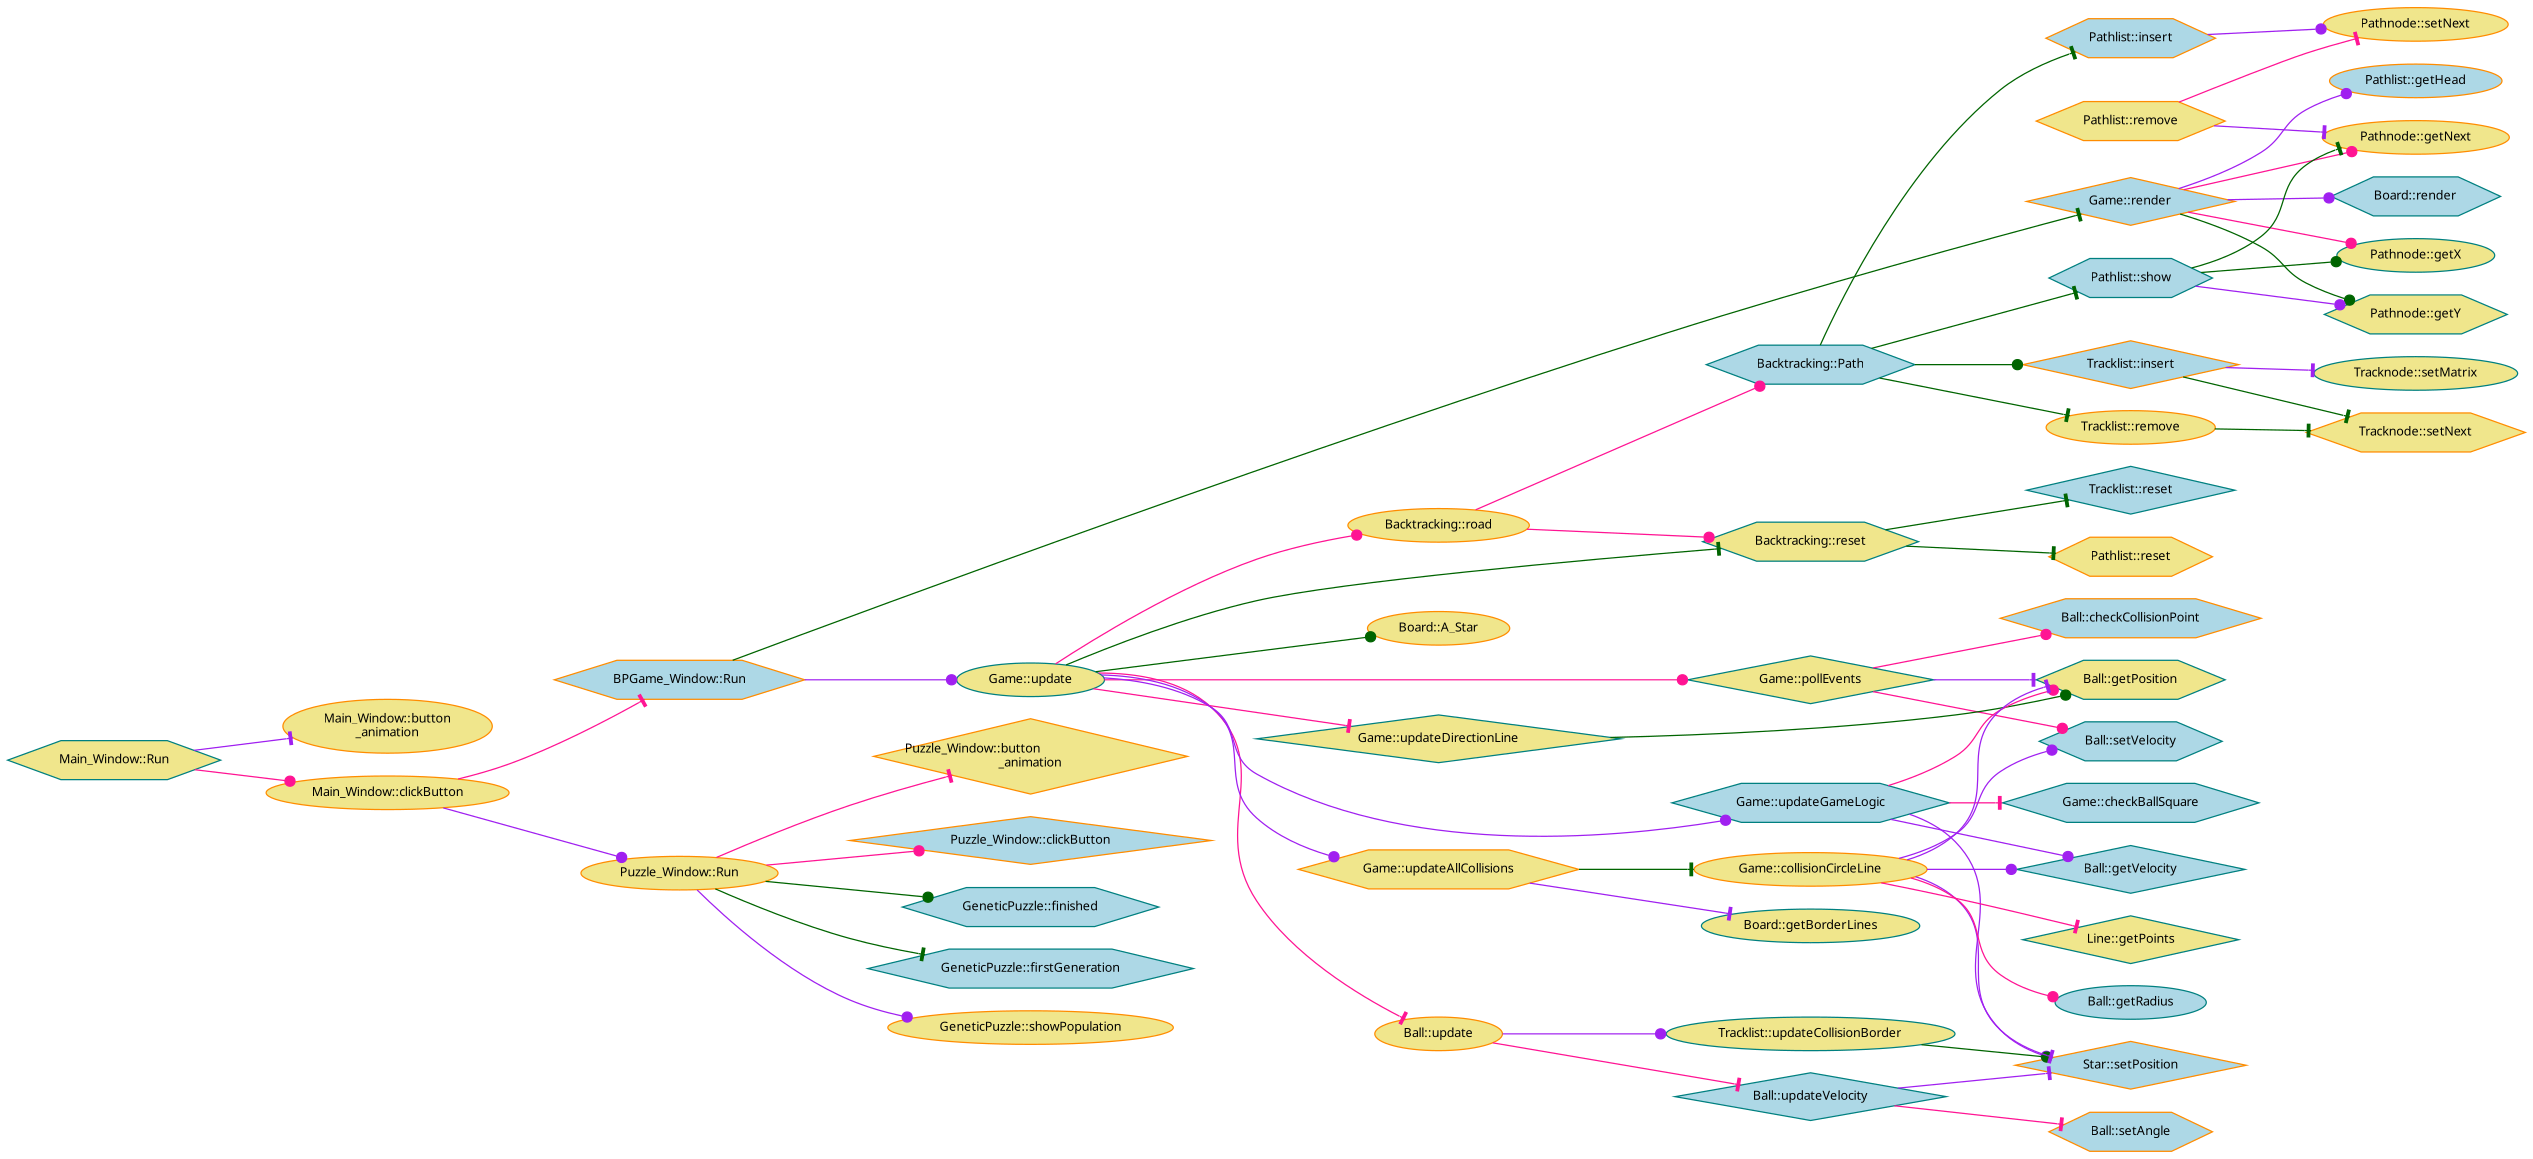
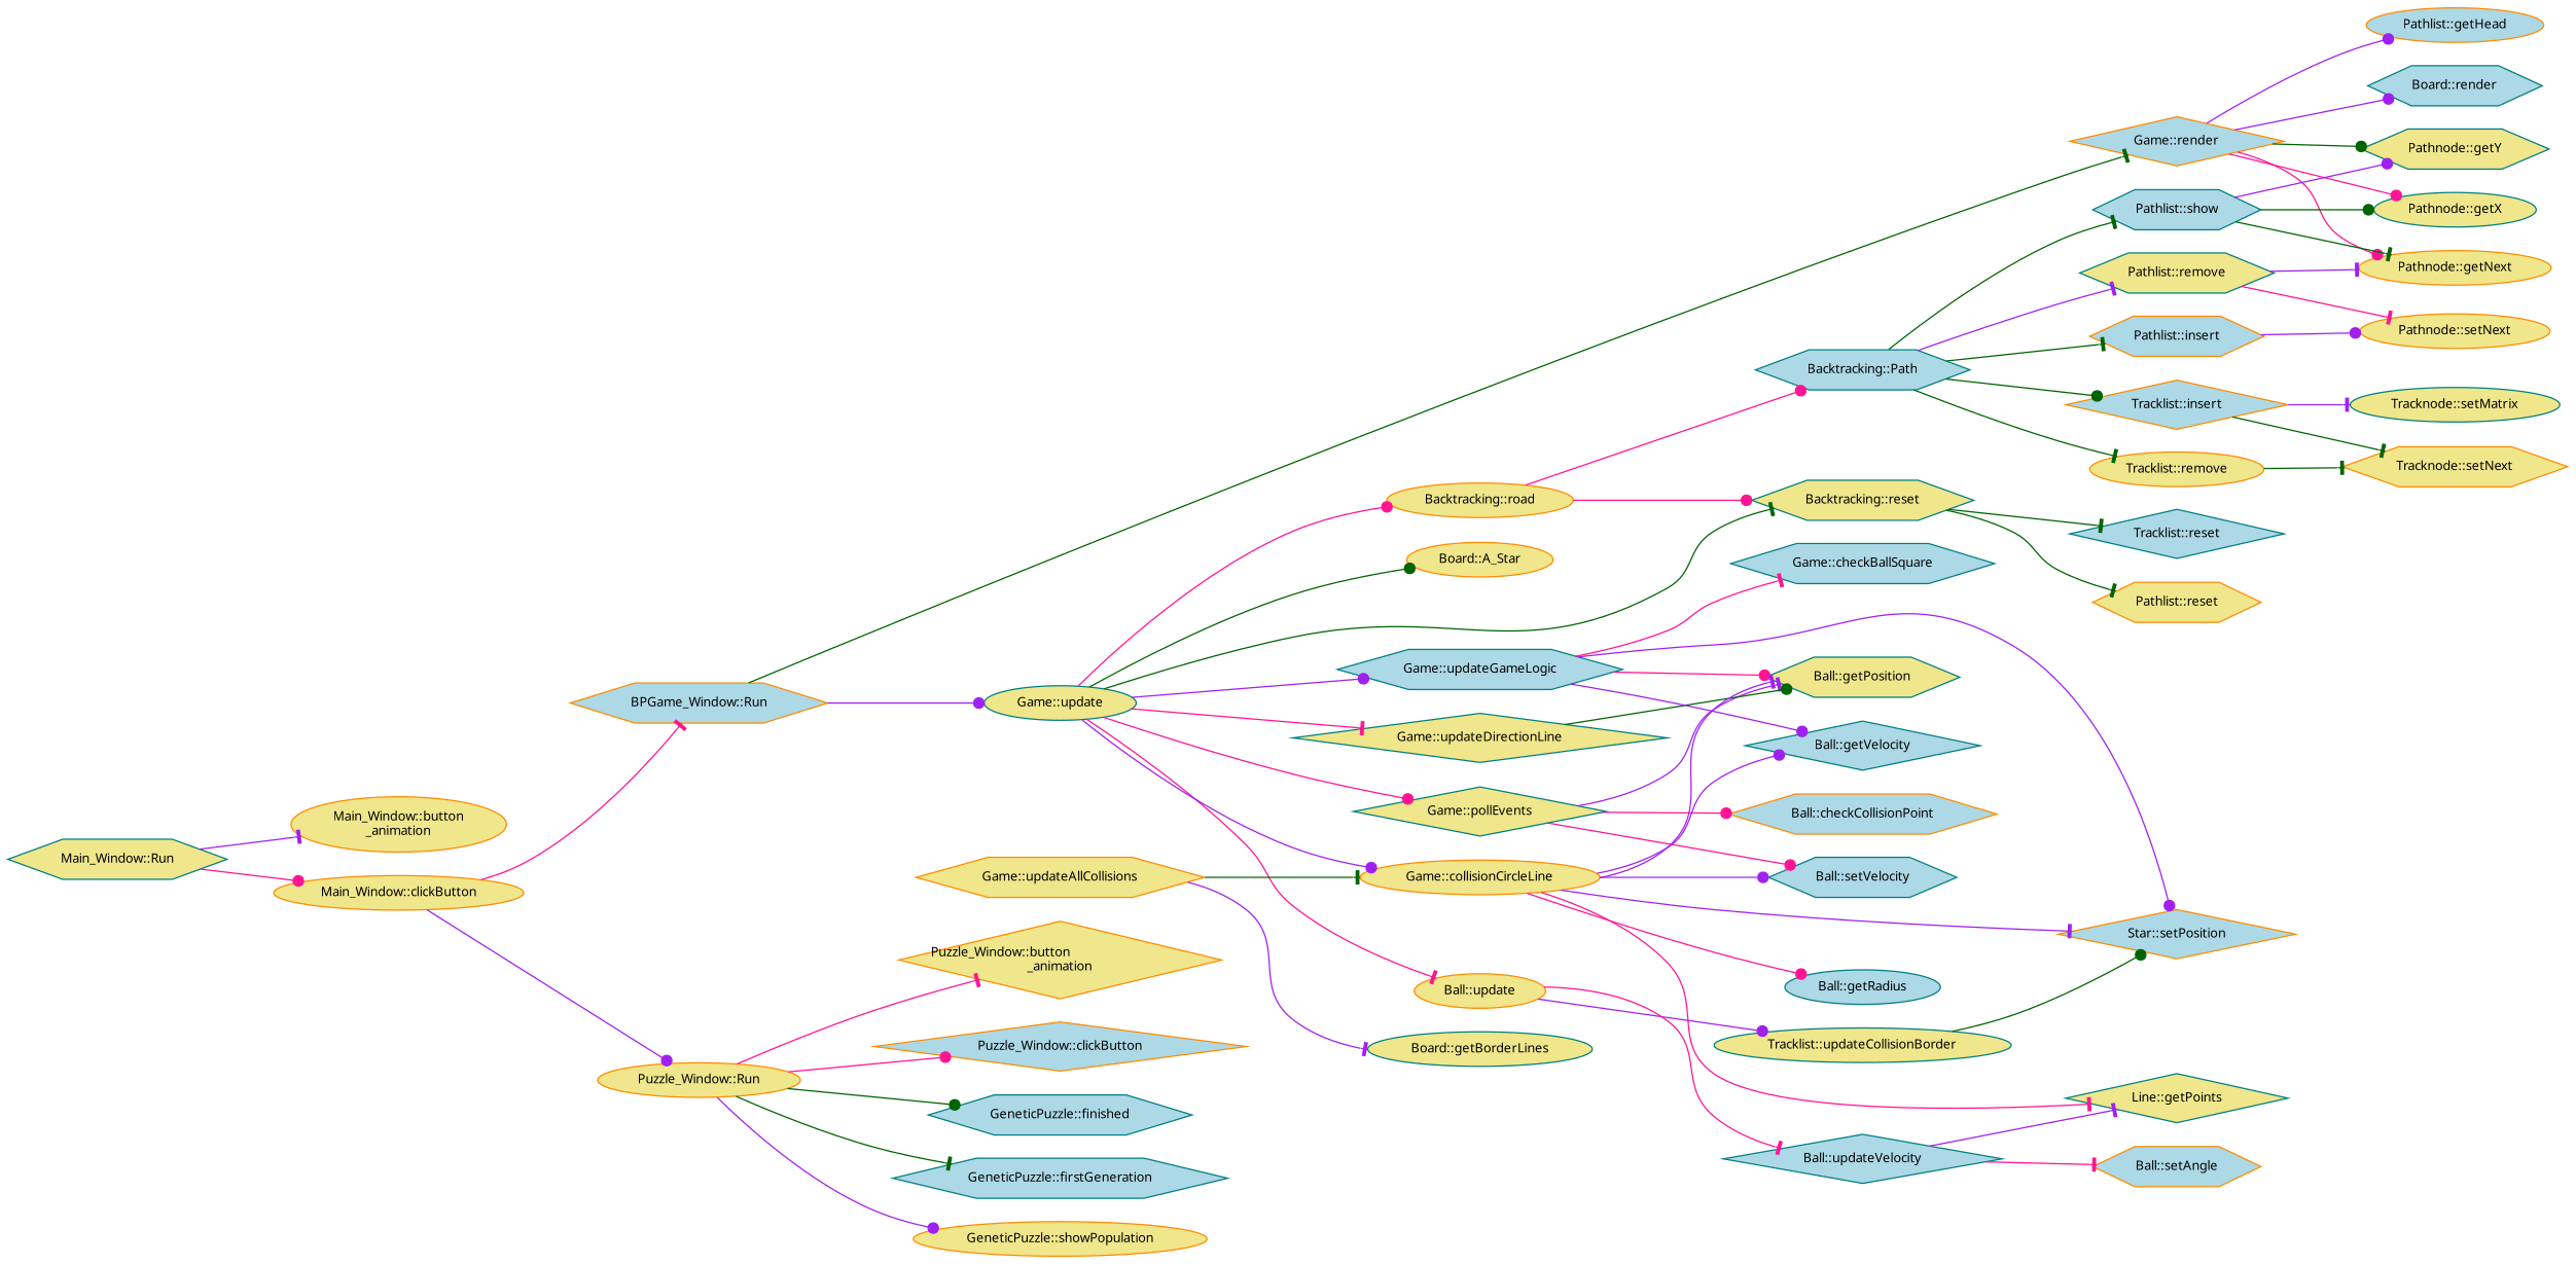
  digraph {
    fontname="Noto Sans"
    rankdir=LR
    node [color=teal fillcolor=khaki fontname="Noto Sans" fontsize=10 shape=hexagon style=filled]
    edge [arrowhead=dot color=purple fontname="Noto Sans" fontsize=10 labelfontname=Helvetica labelfontsize=10 style=solid]
    n1 [fontcolor=black height=0.2 label="Main_Window::Run" width=0.4]
    n2 [color=darkorange height=0.2 label="Main_Window::button\l_animation" shape=ellipse width=0.4]
    n3 [color=darkorange height=0.2 label="Main_Window::clickButton" shape=ellipse width=0.4]
    n4 [color=darkorange fillcolor=lightblue height=0.2 label="BPGame_Window::Run" width=0.4]
    n5 [color=darkorange height=0.2 label="Puzzle_Window::Run" shape=ellipse width=0.4]
    n6 [color=darkorange fillcolor=lightblue height=0.2 label="Game::render" shape=diamond width=0.4]
    n7 [height=0.2 label="Game::update" shape=ellipse width=0.4]
    n8 [color=darkorange height=0.2 label="Puzzle_Window::button\l_animation" shape=diamond width=0.4]
    n9 [color=darkorange fillcolor=lightblue height=0.2 label="Puzzle_Window::clickButton" shape=diamond width=0.4]
    n10 [fillcolor=lightblue height=0.2 label="GeneticPuzzle::finished" width=0.4]
    n11 [fillcolor=lightblue height=0.2 label="GeneticPuzzle::firstGeneration" width=0.4]
    n12 [color=darkorange height=0.2 label="GeneticPuzzle::showPopulation" shape=ellipse width=0.4]
    n13 [color=darkorange fillcolor=lightblue height=0.2 label="Pathlist::getHead" shape=ellipse width=0.4]
    n14 [color=darkorange height=0.2 label="Pathnode::getNext" shape=ellipse width=0.4]
    n15 [height=0.2 label="Pathnode::getX" shape=ellipse width=0.4]
    n16 [height=0.2 label="Pathnode::getY" width=0.4]
    n17 [fillcolor=lightblue height=0.2 label="Board::render" width=0.4]
    n18 [color=darkorange height=0.2 label="Board::A_Star" shape=ellipse width=0.4]
    n19 [height=0.2 label="Game::pollEvents" shape=diamond width=0.4]
    n20 [height=0.2 label="Backtracking::reset" width=0.4]
    n21 [color=darkorange height=0.2 label="Backtracking::road" shape=ellipse width=0.4]
    n22 [color=darkorange height=0.2 label="Ball::update" shape=ellipse width=0.4]
    n23 [color=darkorange height=0.2 label="Game::updateAllCollisions" width=0.4]
    n24 [height=0.2 label="Game::updateDirectionLine" shape=diamond width=0.4]
    n25 [fillcolor=lightblue height=0.2 label="Game::updateGameLogic" width=0.4]
    n26 [color=darkorange fillcolor=lightblue height=0.2 label="Ball::checkCollisionPoint" width=0.4]
    n27 [height=0.2 label="Ball::getPosition" width=0.4]
    n28 [fillcolor=lightblue height=0.2 label="Ball::setVelocity" width=0.4]
    n29 [fillcolor=lightblue height=0.2 label="Tracklist::reset" shape=diamond width=0.4]
    n30 [color=darkorange height=0.2 label="Pathlist::reset" width=0.4]
    n31 [fillcolor=lightblue height=0.2 label="Backtracking::Path" width=0.4]
    n32 [height=0.2 label="Tracklist::updateCollisionBorder" shape=ellipse width=0.4]
    n33 [fillcolor=lightblue height=0.2 label="Ball::updateVelocity" shape=diamond width=0.4]
    n34 [color=darkorange height=0.2 label="Game::collisionCircleLine" shape=ellipse width=0.4]
    n35 [height=0.2 label="Board::getBorderLines" shape=ellipse width=0.4]
    n36 [color=darkorange fillcolor=lightblue height=0.2 label="Star::setPosition" shape=diamond width=0.4]
    n37 [fillcolor=lightblue height=0.2 label="Ball::getVelocity" shape=diamond width=0.4]
    n38 [fillcolor=lightblue height=0.2 label="Game::checkBallSquare" width=0.4]
    n39 [color=darkorange fillcolor=lightblue height=0.2 label="Tracklist::insert" shape=diamond width=0.4]
    n40 [color=darkorange fillcolor=lightblue height=0.2 label="Pathlist::insert" width=0.4]
    n41 [color=darkorange height=0.2 label="Tracklist::remove" shape=ellipse width=0.4]
-   n42 [color=darkorange height=0.2 label="Pathlist::remove" width=0.4]
+   n42 [height=0.2 label="Pathlist::remove" width=0.4]
    n43 [fillcolor=lightblue height=0.2 label="Pathlist::show" width=0.4]
    n44 [height=0.2 label="Tracknode::setMatrix" shape=ellipse width=0.4]
    n45 [color=darkorange height=0.2 label="Tracknode::setNext" width=0.4]
    n46 [color=darkorange height=0.2 label="Pathnode::setNext" shape=ellipse width=0.4]
    n47 [color=darkorange fillcolor=lightblue height=0.2 label="Ball::setAngle" width=0.4]
    n48 [height=0.2 label="Line::getPoints" shape=diamond width=0.4]
    n49 [fillcolor=lightblue height=0.2 label="Ball::getRadius" shape=ellipse width=0.4]
    n1 -> n2 [arrowhead=tee]
    n1 -> n3 [color=deeppink]
    n3 -> n4 [arrowhead=tee color=deeppink]
    n3 -> n5
    n4 -> n6 [arrowhead=tee color=darkgreen]
    n4 -> n7
    n5 -> n8 [arrowhead=tee color=deeppink]
    n5 -> n9 [color=deeppink]
    n5 -> n10 [color=darkgreen]
    n5 -> n11 [arrowhead=tee color=darkgreen]
    n5 -> n12
    n6 -> n13
    n6 -> n14 [color=deeppink]
    n6 -> n15 [color=deeppink]
    n6 -> n16 [color=darkgreen]
    n6 -> n17
    n7 -> n18 [color=darkgreen]
    n7 -> n19 [color=deeppink]
    n7 -> n20 [arrowhead=tee color=darkgreen]
    n7 -> n21 [color=deeppink]
    n7 -> n22 [arrowhead=tee color=deeppink]
-   n7 -> n23
+   n7 -> n34
    n7 -> n24 [arrowhead=tee color=deeppink]
    n7 -> n25
    n19 -> n26 [color=deeppink]
    n19 -> n27 [arrowhead=tee]
    n19 -> n28 [color=deeppink]
    n20 -> n29 [arrowhead=tee color=darkgreen]
    n20 -> n30 [arrowhead=tee color=darkgreen]
    n21 -> n20 [color=deeppink]
    n21 -> n31 [color=deeppink]
    n22 -> n32
    n22 -> n33 [arrowhead=tee color=deeppink]
    n23 -> n34 [arrowhead=tee color=darkgreen]
    n23 -> n35 [arrowhead=tee]
    n24 -> n27 [color=darkgreen]
    n25 -> n27 [color=deeppink]
    n25 -> n36
    n25 -> n37
    n25 -> n38 [arrowhead=tee color=deeppink]
    n31 -> n39 [color=darkgreen]
    n31 -> n40 [arrowhead=tee color=darkgreen]
    n31 -> n41 [arrowhead=tee color=darkgreen]
+   n31 -> n42 [arrowhead=tee]
    n31 -> n43 [arrowhead=tee color=darkgreen]
    n32 -> n36 [color=darkgreen]
-   n33 -> n36 [arrowhead=tee]
+   n33 -> n48 [arrowhead=tee]
    n33 -> n47 [arrowhead=tee color=deeppink]
    n34 -> n27 [arrowhead=tee]
    n34 -> n28
    n34 -> n36 [arrowhead=tee]
    n34 -> n37
    n34 -> n48 [arrowhead=tee color=deeppink]
    n34 -> n49 [color=deeppink]
    n39 -> n44 [arrowhead=tee]
    n39 -> n45 [arrowhead=tee color=darkgreen]
    n40 -> n46
    n41 -> n45 [arrowhead=tee color=darkgreen]
    n42 -> n14 [arrowhead=tee]
    n42 -> n46 [arrowhead=tee color=deeppink]
    n43 -> n14 [arrowhead=tee color=darkgreen]
    n43 -> n15 [color=darkgreen]
    n43 -> n16
  }
